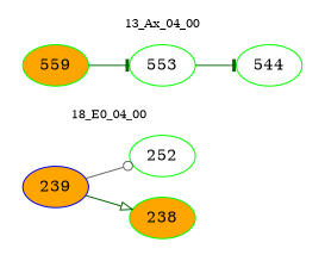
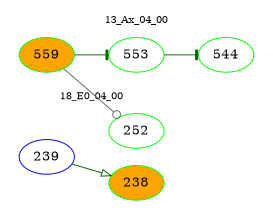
  digraph {
    rankdir=LR
    node [color=green fillcolor=white style=filled]
    edge [arrowhead=tee color=darkgreen]
    n1 [fillcolor=orange label=559]
    n2 [label=553]
    n3 [label=544]
    n4 [fillcolor=orange label=238]
-   n5 [color=blue fillcolor=orange label=239]
+   n5 [color=blue label=239]
    n6 [label=252]
    subgraph cluster_1 {
      color=white
      fontsize=10
      label="13_Ax_04_00"
      n1
      n2
      n3
    }
    subgraph cluster_2 {
      color=white
      fontsize=10
      label="18_E0_04_00"
      n4
      n5
      n6
    }
    n1 -> n2
    n2 -> n3
    n5 -> n4 [arrowhead=onormal]
-   n5 -> n6 [arrowhead=odot color=gray40]
+   n1 -> n6 [arrowhead=odot color=gray40]
  }
